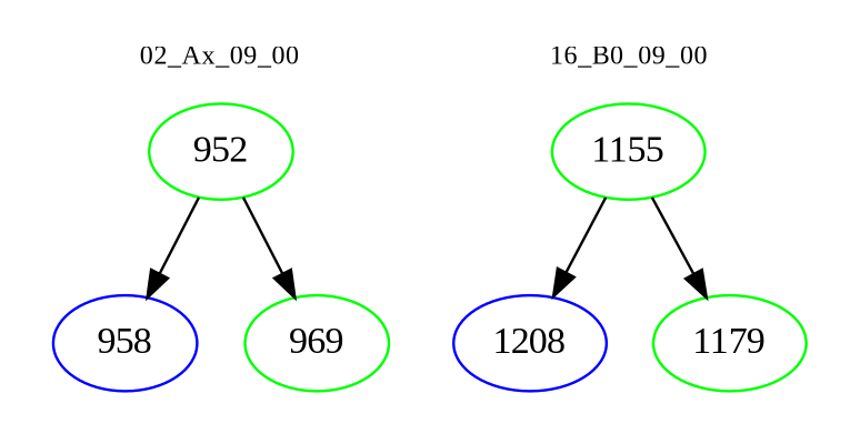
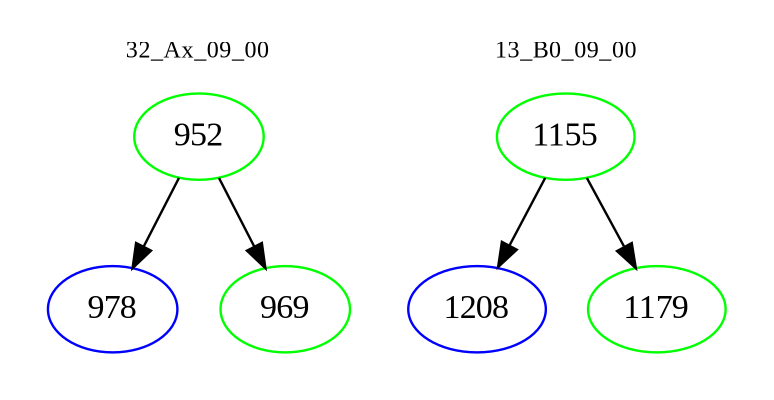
  digraph {
    fontname="Liberation Serif"
    node [color=green fontname="Liberation Serif"]
    edge [color=black fontname="Liberation Serif"]
    n1 [label=952]
-   n2 [color=blue label=958]
+   n2 [color=blue label=978]
    n3 [label=969]
    n4 [label=1155]
    n5 [color=blue label=1208]
    n6 [label=1179]
    subgraph cluster_1 {
      color=white
      fontsize=10
-     label="02_Ax_09_00"
+     label="32_Ax_09_00"
      n1
      n2
      n3
    }
    subgraph cluster_2 {
      color=white
      fontsize=10
-     label="16_B0_09_00"
+     label="13_B0_09_00"
      n4
      n5
      n6
    }
    n1 -> n2
    n1 -> n3
    n4 -> n5
    n4 -> n6
  }
